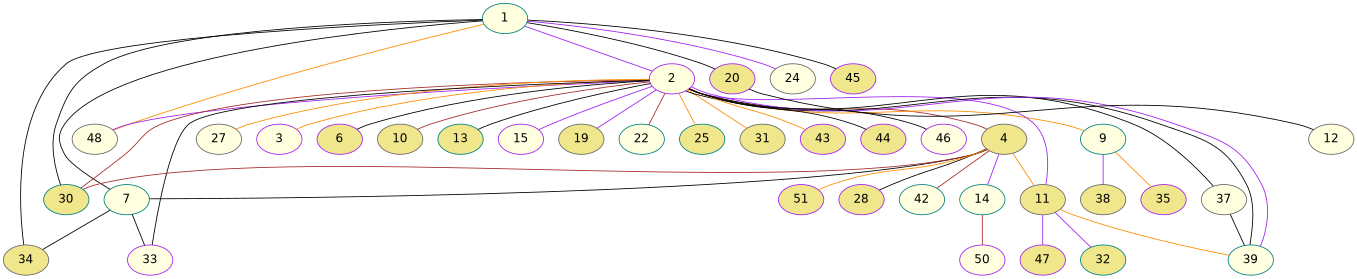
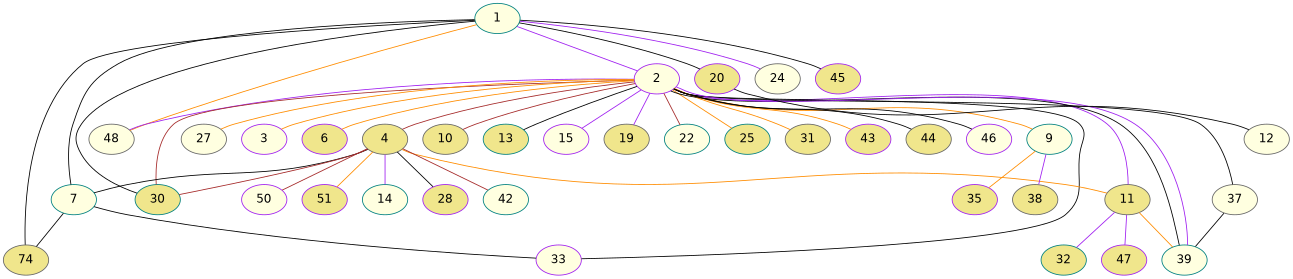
  graph {
    fontname="DejaVu Sans"
    node [color=purple fillcolor=khaki fontname="DejaVu Sans" style=filled]
    edge [color=black fontname="DejaVu Sans"]
    1 [color=teal fillcolor=lightyellow super="+17"]
    2 [fillcolor=lightyellow super="+5"]
    7 [color=teal fillcolor=lightyellow super="+21"]
    20
    24 [color=gray40 fillcolor=lightyellow]
-   34 [color=gray40 super="+49"]
+   34 [color=gray40 super="+49" label=74]
    45
    48 [color=gray40 fillcolor=lightyellow]
    30 [color=teal]
    27 [color=gray40 fillcolor=lightyellow super="+40"]
    3 [fillcolor=lightyellow]
    4 [color=gray40 super="+8"]
    6 [super="+16"]
    9 [color=teal fillcolor=lightyellow super="+29"]
    10 [color=gray40]
    11 [color=gray40 super="+23"]
    13 [color=teal super="+26"]
    15 [fillcolor=lightyellow]
    19 [color=gray40]
    22 [color=teal fillcolor=lightyellow]
    25 [color=teal]
    31 [color=gray40]
    33 [fillcolor=lightyellow]
    37 [color=gray40 fillcolor=lightyellow]
    39 [color=teal fillcolor=lightyellow]
    43
-   44
+   44 [color=gray40]
    46 [fillcolor=lightyellow]
    12 [color=gray40 fillcolor=lightyellow]
    14 [color=teal fillcolor=lightyellow super="+36"]
    28 [super="+41"]
    42 [color=teal fillcolor=lightyellow]
    50 [fillcolor=lightyellow]
    51
    35
    38 [color=gray40]
    32 [color=teal]
    47
    1 -- 2 [color=purple]
    1 -- 7
    1 -- 20
    1 -- 24 [color=purple]
    1 -- 34
    1 -- 45
    1 -- 48 [color=darkorange]
    1 -- 30
    2 -- 48 [color=purple]
    2 -- 30 [color=brown]
    2 -- 27 [color=darkorange]
    2 -- 3 [color=darkorange]
    2 -- 4 [color=brown weight=2]
-   2 -- 6
+   2 -- 6 [color=darkorange]
    2 -- 9 [color=darkorange]
    2 -- 10 [color=brown]
    2 -- 11 [color=purple weight=2]
    2 -- 13
    2 -- 15 [color=purple]
    2 -- 19 [color=purple]
    2 -- 22 [color=brown]
    2 -- 25 [color=darkorange]
    2 -- 31 [color=darkorange weight=2]
    2 -- 33
    2 -- 37
    2 -- 39
    2 -- 39 [color=purple]
    2 -- 43 [color=darkorange]
    2 -- 44
    2 -- 46
    7 -- 34
    7 -- 33
    20 -- 12
    4 -- 7
    4 -- 30 [color=brown]
    4 -- 11 [color=darkorange]
    4 -- 14 [color=purple]
    4 -- 28
    4 -- 42 [color=brown]
-   14 -- 50 [color=brown]
+   4 -- 50 [color=brown]
    4 -- 51 [color=darkorange]
    9 -- 35 [color=darkorange]
    9 -- 38 [color=purple]
    11 -- 39 [color=darkorange]
    11 -- 32 [color=purple]
    11 -- 47 [color=purple]
    37 -- 39
  }
